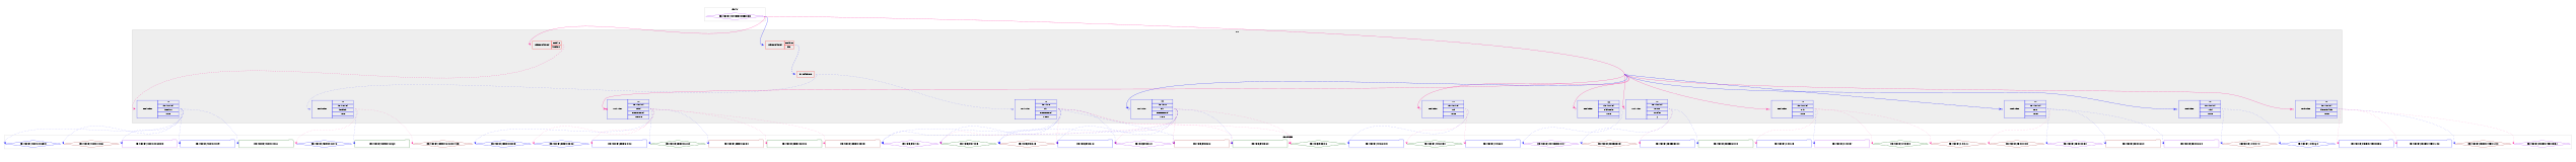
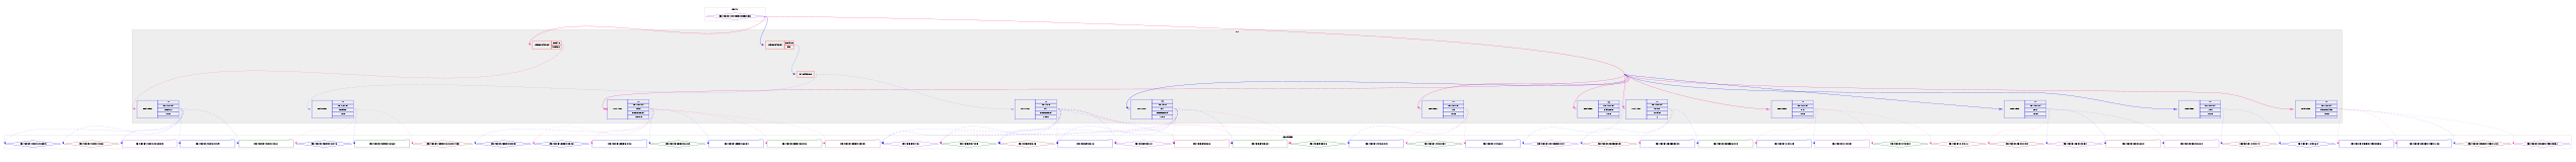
  digraph {
    compound=true
    concentrate=true
    fontname=Helvetica
    fontsize=10
    newrank=true
    rankdir=TB
    ranksep=1.5
    node [color=blue fontname=Helvetica fontsize=10 shape=diamond]
    edge [arrowhead=vee color=blue headport=w style=dotted tailport=e weight=100]
    n1 [color=purple label="dev-haskell/hstringtemplate-0.8.3" width=4]
    n2 [label=<<TABLE BORDER="0" CELLBORDER="1" CELLSPACING="0" CELLPADDING="4" WIDTH="220"><TR><TD ROWSPAN="6" CELLPADDING="30">pack_dep</TD></TR><TR><TD WIDTH="110">no</TD></TR><TR><TD>dev-haskell</TD></TR><TR><TD>haddock</TD></TR><TR><TD>none</TD></TR><TR><TD></TD></TR></TABLE>> shape=none]
    n3 [label=<<TABLE BORDER="0" CELLBORDER="1" CELLSPACING="0" CELLPADDING="4" WIDTH="220"><TR><TD ROWSPAN="6" CELLPADDING="30">pack_dep</TD></TR><TR><TD WIDTH="110">no</TD></TR><TR><TD>dev-lang</TD></TR><TR><TD>ghc</TD></TR><TR><TD>greaterequal</TD></TR><TR><TD>7.10.2</TD></TR></TABLE>> shape=none]
    n4 [color=red label=<<TABLE BORDER="0" CELLBORDER="1" CELLSPACING="0" CELLPADDING="4"><TR><TD CELLPADDING="10">any_of_group</TD></TR></TABLE>> shape=none]
    n5 [color=red label=<<TABLE BORDER="0" CELLBORDER="1" CELLSPACING="0" CELLPADDING="4"><TR><TD ROWSPAN="3" CELLPADDING="10">use_conditional</TD></TR><TR><TD>positive</TD></TR><TR><TD>doc</TD></TR></TABLE>> shape=none]
    n6 [label=<<TABLE BORDER="0" CELLBORDER="1" CELLSPACING="0" CELLPADDING="4" WIDTH="220"><TR><TD ROWSPAN="6" CELLPADDING="30">pack_dep</TD></TR><TR><TD WIDTH="110">no</TD></TR><TR><TD>dev-haskell</TD></TR><TR><TD>hscolour</TD></TR><TR><TD>none</TD></TR><TR><TD></TD></TR></TABLE>> shape=none]
    n7 [color=red label=<<TABLE BORDER="0" CELLBORDER="1" CELLSPACING="0" CELLPADDING="4"><TR><TD ROWSPAN="3" CELLPADDING="10">use_conditional</TD></TR><TR><TD>positive</TD></TR><TR><TD>hscolour</TD></TR></TABLE>> shape=none]
    n8 [label=<<TABLE BORDER="0" CELLBORDER="1" CELLSPACING="0" CELLPADDING="4" WIDTH="220"><TR><TD ROWSPAN="6" CELLPADDING="30">pack_dep</TD></TR><TR><TD WIDTH="110">no</TD></TR><TR><TD>dev-haskell</TD></TR><TR><TD>cabal</TD></TR><TR><TD>greaterequal</TD></TR><TR><TD>1.18.1.3</TD></TR></TABLE>> shape=none]
    n9 [label=<<TABLE BORDER="0" CELLBORDER="1" CELLSPACING="0" CELLPADDING="4" WIDTH="220"><TR><TD ROWSPAN="6" CELLPADDING="30">pack_dep</TD></TR><TR><TD WIDTH="110">no</TD></TR><TR><TD>dev-haskell</TD></TR><TR><TD>blaze-builder</TD></TR><TR><TD>none</TD></TR><TR><TD></TD></TR></TABLE>> shape=none]
    n10 [label=<<TABLE BORDER="0" CELLBORDER="1" CELLSPACING="0" CELLPADDING="4" WIDTH="220"><TR><TD ROWSPAN="6" CELLPADDING="30">pack_dep</TD></TR><TR><TD WIDTH="110">no</TD></TR><TR><TD>dev-haskell</TD></TR><TR><TD>mtl</TD></TR><TR><TD>none</TD></TR><TR><TD></TD></TR></TABLE>> shape=none]
    n11 [label=<<TABLE BORDER="0" CELLBORDER="1" CELLSPACING="0" CELLPADDING="4" WIDTH="220"><TR><TD ROWSPAN="6" CELLPADDING="30">pack_dep</TD></TR><TR><TD WIDTH="110">no</TD></TR><TR><TD>dev-haskell</TD></TR><TR><TD>old-locale</TD></TR><TR><TD>none</TD></TR><TR><TD></TD></TR></TABLE>> shape=none]
    n12 [label=<<TABLE BORDER="0" CELLBORDER="1" CELLSPACING="0" CELLPADDING="4" WIDTH="220"><TR><TD ROWSPAN="6" CELLPADDING="30">pack_dep</TD></TR><TR><TD WIDTH="110">no</TD></TR><TR><TD>dev-haskell</TD></TR><TR><TD>parsec</TD></TR><TR><TD>smaller</TD></TR><TR><TD>4</TD></TR></TABLE>> shape=none]
    n13 [label=<<TABLE BORDER="0" CELLBORDER="1" CELLSPACING="0" CELLPADDING="4" WIDTH="220"><TR><TD ROWSPAN="6" CELLPADDING="30">pack_dep</TD></TR><TR><TD WIDTH="110">no</TD></TR><TR><TD>dev-haskell</TD></TR><TR><TD>syb</TD></TR><TR><TD>none</TD></TR><TR><TD></TD></TR></TABLE>> shape=none]
    n14 [label=<<TABLE BORDER="0" CELLBORDER="1" CELLSPACING="0" CELLPADDING="4" WIDTH="220"><TR><TD ROWSPAN="6" CELLPADDING="30">pack_dep</TD></TR><TR><TD WIDTH="110">no</TD></TR><TR><TD>dev-haskell</TD></TR><TR><TD>text</TD></TR><TR><TD>none</TD></TR><TR><TD></TD></TR></TABLE>> shape=none]
    n15 [label=<<TABLE BORDER="0" CELLBORDER="1" CELLSPACING="0" CELLPADDING="4" WIDTH="220"><TR><TD ROWSPAN="6" CELLPADDING="30">pack_dep</TD></TR><TR><TD WIDTH="110">no</TD></TR><TR><TD>dev-haskell</TD></TR><TR><TD>void</TD></TR><TR><TD>none</TD></TR><TR><TD></TD></TR></TABLE>> shape=none]
    n16 [label=<<TABLE BORDER="0" CELLBORDER="1" CELLSPACING="0" CELLPADDING="4" WIDTH="220"><TR><TD ROWSPAN="6" CELLPADDING="30">pack_dep</TD></TR><TR><TD WIDTH="110">no</TD></TR><TR><TD>dev-lang</TD></TR><TR><TD>ghc</TD></TR><TR><TD>greaterequal</TD></TR><TR><TD>7.8.2</TD></TR></TABLE>> shape=none]
    n17 [color=brown label="dev-haskell/haddock-2.14.3.0.7.8.3" width=4]
    n18 [color=darkgreen label="dev-haskell/haddock-2.16.1" shape=folder width=4]
    n19 [label="dev-haskell/haddock-2.17.2" width=4]
    n20 [color=darkgreen label="dev-lang/ghc-7.10.3" width=4]
    n21 [color=purple label="dev-lang/ghc-7.8.4" width=4]
    n22 [color=darkgreen label="dev-lang/ghc-8.0.2" width=4]
    n23 [color=darkgreen label="dev-lang/ghc-8.2.1" shape=folder width=4]
    n24 [color=brown label="dev-lang/ghc-8.2.2" shape=folder width=4]
    n25 [color=purple label="dev-lang/ghc-8.4.1" width=4]
    n26 [label="dev-lang/ghc-8.4.2" shape=folder width=4]
    n27 [color=brown label="dev-lang/ghc-8.4.3" width=4]
    n28 [label="dev-haskell/hscolour-1.19" shape=folder width=4]
    n29 [color=purple label="dev-haskell/hscolour-1.20.3-r1" shape=folder width=4]
    n30 [color=brown label="dev-haskell/hscolour-1.22" width=4]
    n31 [label="dev-haskell/hscolour-1.23-r1" width=4]
    n32 [color=darkgreen label="dev-haskell/hscolour-1.24" shape=folder width=4]
    n33 [label="dev-haskell/cabal-1.18.1.2" width=4]
    n34 [label="dev-haskell/cabal-1.18.1.3" width=4]
    n35 [color=brown label="dev-haskell/cabal-1.18.1.5" shape=folder width=4]
    n36 [color=darkgreen label="dev-haskell/cabal-1.20.0.2" shape=folder width=4]
-   n37 [color=brown label="dev-haskell/cabal-1.22.8.0" shape=folder width=4]
+   n37 [label="dev-haskell/cabal-1.22.8.0" shape=folder width=4]
    n38 [color=darkgreen label="dev-haskell/cabal-1.24.2.0" width=4]
    n39 [label="dev-haskell/cabal-2.0.0.2" shape=folder width=4]
    n40 [label="dev-haskell/blaze-builder-0.3.3.2" shape=folder width=4]
    n41 [color=purple label="dev-haskell/blaze-builder-0.3.3.4" width=4]
    n42 [color=brown label="dev-haskell/blaze-builder-0.4.0.1" width=4]
    n43 [label="dev-haskell/blaze-builder-0.4.0.2" shape=folder width=4]
    n44 [color=darkgreen label="dev-haskell/mtl-2.1.3.1" width=4]
    n45 [label="dev-haskell/mtl-2.2.1" shape=folder width=4]
    n46 [label="dev-haskell/mtl-2.2.1-r1" shape=folder width=4]
    n47 [color=purple label="dev-haskell/old-locale-1.0.0.7" width=4]
    n48 [color=darkgreen label="dev-haskell/parsec-2.1.0.1" shape=folder width=4]
    n49 [label="dev-haskell/parsec-3.1.11" shape=folder width=4]
    n50 [color=brown label="dev-haskell/parsec-3.1.5" width=4]
    n51 [color=purple label="dev-haskell/syb-0.3.7" shape=folder width=4]
    n52 [label="dev-haskell/syb-0.4.3" shape=folder width=4]
    n53 [color=brown label="dev-haskell/syb-0.4.4" width=4]
    n54 [color=darkgreen label="dev-haskell/syb-0.5.1" width=4]
    n55 [color=purple label="dev-haskell/text-0.11.3.1" width=4]
    n56 [color=brown label="dev-haskell/text-1.1.1.3" width=4]
    n57 [color=purple label="dev-haskell/text-1.2.2.0" shape=folder width=4]
    n58 [color=brown label="dev-haskell/text-1.2.2.1" shape=folder width=4]
    n59 [label="dev-haskell/void-0.6.1" width=4]
    n60 [color=brown label="use-haskell/void-0.7.1" width=4]
    subgraph cluster_1 {
      color=gray
      label=<<i>ebuild</i>>
      rank=same
      n1
    }
    subgraph cluster_2 {
      color=gray
      label=<<i>dependencies</i>>
      subgraph cluster_3 {
        color=gray
        fillcolor="#eeeeee"
        label=<<i>compile</i>>
        style=filled
        subgraph sub_4 {
          color=gray
          fillcolor="#eeeeee"
          label=<<i>compile</i>>
          style=filled
          n5
          subgraph sub_5 {
            color=gray
            fillcolor="#eeeeee"
            label=<<i>compile</i>>
            style=filled
            n4
            subgraph sub_6 {
              color=gray
              fillcolor="#eeeeee"
              label=<<i>compile</i>>
              style=filled
              n2
            }
            subgraph sub_7 {
              color=gray
              fillcolor="#eeeeee"
              label=<<i>compile</i>>
              style=filled
              n3
            }
          }
        }
        subgraph sub_8 {
          color=gray
          fillcolor="#eeeeee"
          label=<<i>compile</i>>
          style=filled
          n7
          subgraph sub_9 {
            color=gray
            fillcolor="#eeeeee"
            label=<<i>compile</i>>
            style=filled
            n6
          }
        }
        subgraph sub_10 {
          color=gray
          fillcolor="#eeeeee"
          label=<<i>compile</i>>
          style=filled
          n8
        }
      }
      subgraph cluster_11 {
        color=gray
        fillcolor="#eeeeee"
        label=<<i>compile and run</i>>
        style=filled
        subgraph sub_12 {
          color=gray
          fillcolor="#eeeeee"
          label=<<i>compile and run</i>>
          style=filled
          n9
        }
        subgraph sub_13 {
          color=gray
          fillcolor="#eeeeee"
          label=<<i>compile and run</i>>
          style=filled
          n10
        }
        subgraph sub_14 {
          color=gray
          fillcolor="#eeeeee"
          label=<<i>compile and run</i>>
          style=filled
          n11
        }
        subgraph sub_15 {
          color=gray
          fillcolor="#eeeeee"
          label=<<i>compile and run</i>>
          style=filled
          n12
        }
        subgraph sub_16 {
          color=gray
          fillcolor="#eeeeee"
          label=<<i>compile and run</i>>
          style=filled
          n13
        }
        subgraph sub_17 {
          color=gray
          fillcolor="#eeeeee"
          label=<<i>compile and run</i>>
          style=filled
          n14
        }
        subgraph sub_18 {
          color=gray
          fillcolor="#eeeeee"
          label=<<i>compile and run</i>>
          style=filled
          n15
        }
        subgraph sub_19 {
          color=gray
          fillcolor="#eeeeee"
          label=<<i>compile and run</i>>
          style=filled
          n16
        }
      }
      subgraph cluster_20 {
        color=gray
        fillcolor="#eeeeee"
        label=<<i>run</i>>
        style=filled
      }
    }
    subgraph cluster_21 {
      color=gray
      label=<<i>candidates</i>>
      rank=same
      subgraph sub_22 {
        color=black
        label=<<i>candidates</i>>
        nodesep=1
        rank=same
        n17
        n18
        n19
      }
      subgraph sub_23 {
        color=black
        label=<<i>candidates</i>>
        nodesep=1
        rank=same
        n20
        n21
        n22
        n23
        n24
        n25
        n26
        n27
      }
      subgraph sub_24 {
        color=black
        label=<<i>candidates</i>>
        nodesep=1
        rank=same
        n28
        n29
        n30
        n31
        n32
      }
      subgraph sub_25 {
        color=black
        label=<<i>candidates</i>>
        nodesep=1
        rank=same
        n33
        n34
        n35
        n36
        n37
        n38
        n39
      }
      subgraph sub_26 {
        color=black
        label=<<i>candidates</i>>
        nodesep=1
        rank=same
        n40
        n41
        n42
        n43
      }
      subgraph sub_27 {
        color=black
        label=<<i>candidates</i>>
        nodesep=1
        rank=same
        n44
        n45
        n46
      }
      subgraph sub_28 {
        color=black
        label=<<i>candidates</i>>
        nodesep=1
        rank=same
        n47
      }
      subgraph sub_29 {
        color=black
        label=<<i>candidates</i>>
        nodesep=1
        rank=same
        n48
        n49
        n50
      }
      subgraph sub_30 {
        color=black
        label=<<i>candidates</i>>
        nodesep=1
        rank=same
        n51
        n52
        n53
        n54
      }
      subgraph sub_31 {
        color=black
        label=<<i>candidates</i>>
        nodesep=1
        rank=same
        n20
        n21
        n22
        n23
        n24
        n25
        n26
        n27
      }
      subgraph sub_32 {
        color=black
        label=<<i>candidates</i>>
        nodesep=1
        rank=same
        n55
        n56
        n57
        n58
      }
      subgraph sub_33 {
        color=black
        label=<<i>candidates</i>>
        nodesep=1
        rank=same
        n59
        n60
      }
    }
    n1 -> n5 [style=solid weight=20]
    n1 -> n7 [color=deeppink style=solid weight=20]
    n1 -> n8 [color=deeppink style=solid weight=20]
    n1 -> n9 [arrowhead=odotvee color=deeppink style=solid weight=20]
    n1 -> n10 [arrowhead=odotvee color=deeppink style=solid weight=20]
    n1 -> n11 [arrowhead=odotvee color=deeppink style=solid weight=20]
    n1 -> n12 [arrowhead=odotvee color=deeppink style=solid weight=20]
    n1 -> n13 [arrowhead=odotvee color=deeppink style=solid weight=20]
    n1 -> n14 [arrowhead=odotvee style=solid weight=20]
    n1 -> n15 [arrowhead=odotvee style=solid weight=20]
    n1 -> n16 [arrowhead=odotvee style=solid weight=20]
    n2 -> n17 [color=deeppink]
    n2 -> n18
    n2 -> n19 [color=deeppink]
    n3 -> n20
    n3 -> n21
    n3 -> n22 [color=deeppink]
    n3 -> n23 [color=deeppink]
    n3 -> n24
    n3 -> n25
    n3 -> n26 [color=deeppink]
    n3 -> n27
    n4 -> n2 [arrowhead=oinv weight=20]
    n4 -> n3 [arrowhead=oinv weight=20]
    n5 -> n4 [style=dashed weight=20]
    n6 -> n28
    n6 -> n29
    n6 -> n30
    n6 -> n31
    n6 -> n32
    n7 -> n6 [color=deeppink style=dashed weight=20]
    n8 -> n33 [color=deeppink]
    n8 -> n34
    n8 -> n35 [color=deeppink]
    n8 -> n36 [color=deeppink]
    n8 -> n37
    n8 -> n38
    n8 -> n39 [color=deeppink]
    n9 -> n40 [color=deeppink]
    n9 -> n41 [color=deeppink]
    n9 -> n42
    n9 -> n43 [color=deeppink]
    n10 -> n44 [color=deeppink]
    n10 -> n45 [color=deeppink]
    n10 -> n46
    n11 -> n47
    n12 -> n48
    n12 -> n49 [color=deeppink]
    n12 -> n50
    n13 -> n51
    n13 -> n52 [color=deeppink]
    n13 -> n53 [color=deeppink]
    n13 -> n54 [color=deeppink]
    n14 -> n55
    n14 -> n56 [color=deeppink]
    n14 -> n57
    n14 -> n58
    n15 -> n59
    n15 -> n60
    n16 -> n20 [color=deeppink]
    n16 -> n21
    n16 -> n22 [color=deeppink]
    n16 -> n23
    n16 -> n24 [color=deeppink]
    n16 -> n25 [color=deeppink]
    n16 -> n26
    n16 -> n27
  }
